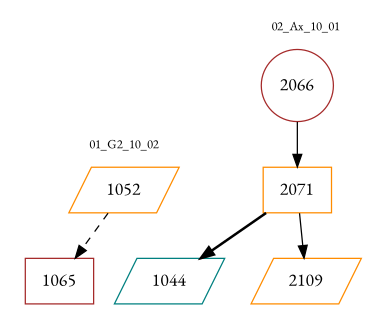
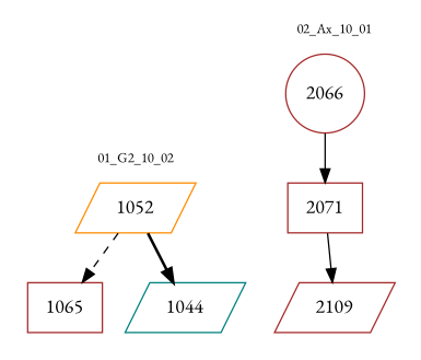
  digraph {
    fontname="EB Garamond"
    node [color=brown fontname="EB Garamond" shape=parallelogram]
    edge [color=black fontname="EB Garamond" style=solid]
-   n1 [color=darkorange label=2071 shape=box]
+   n1 [label=2071 shape=box]
    n2 [label=2066 shape=circle]
-   n3 [color=darkorange label=2109]
+   n3 [label=2109]
    n4 [color=darkorange label=1052]
    n5 [color=teal label=1044]
    n6 [label=1065 shape=box]
    subgraph cluster_1 {
      color=white
      fontsize=10
      label="02_Ax_10_01"
      n1
      n2
      n3
    }
    subgraph cluster_2 {
      color=white
      fontsize=10
      label="01_G2_10_02"
      n4
      n5
      n6
    }
    n1 -> n3
    n2 -> n1
-   n1 -> n5 [style=bold]
+   n4 -> n5 [style=bold]
    n4 -> n6 [style=dashed]
  }
